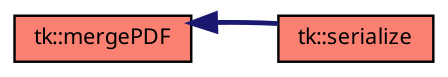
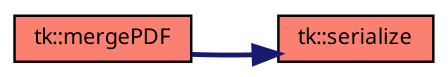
  digraph {
    rankdir=LR
    node [color=black fillcolor=salmon fontname="sans-serif" fontsize=9 shape=record style=filled]
    n1 [fontcolor=black height=0.2 label="tk::mergePDF" width=0.4]
    n2 [height=0.2 label="tk::serialize" width=0.4]
-   n2 -> n1 [color=midnightblue fontname="sans-serif" fontsize=9 labelfontname="sans-serif" labelfontsize=9 style=bold arrowhead=normal]
+   n1 -> n2 [color=midnightblue fontname="sans-serif" fontsize=9 labelfontname="sans-serif" labelfontsize=9 style=bold arrowhead=normal]
  }
